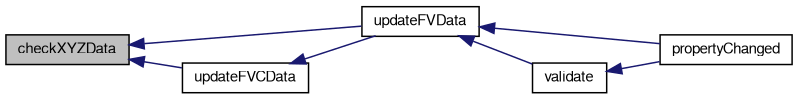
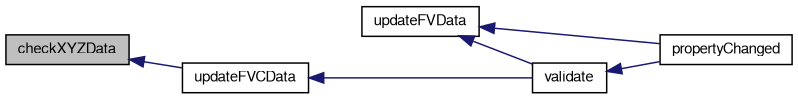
  digraph {
    rankdir=LR
    node [color=black fillcolor=white fontname=FreeSans fontsize=10 shape=record style=filled]
    edge [color=midnightblue dir=back fontname=FreeSans fontsize=10 labelfontname=FreeSans labelfontsize=10 style=solid]
    n1 [fillcolor=grey75 fontcolor=black height=0.2 label=checkXYZData width=0.4]
    n2 [height=0.2 label=updateFVCData width=0.4]
    n3 [height=0.2 label=updateFVData width=0.4]
    n4 [height=0.2 label=validate width=0.4]
    n5 [height=0.2 label=propertyChanged width=0.4]
    n1 -> n2
-   n1 -> n3
-   n2 -> n3
+   n2 -> n4
    n3 -> n4
    n3 -> n5
    n4 -> n5
  }
